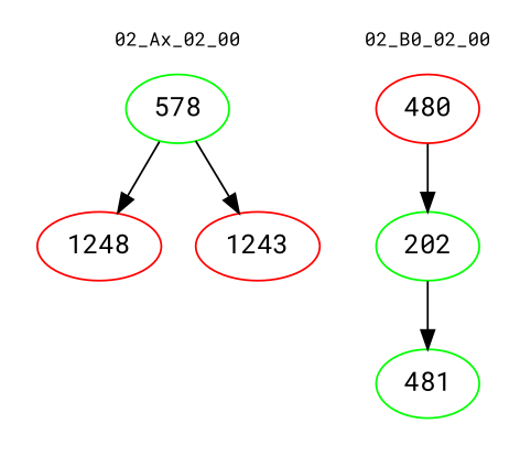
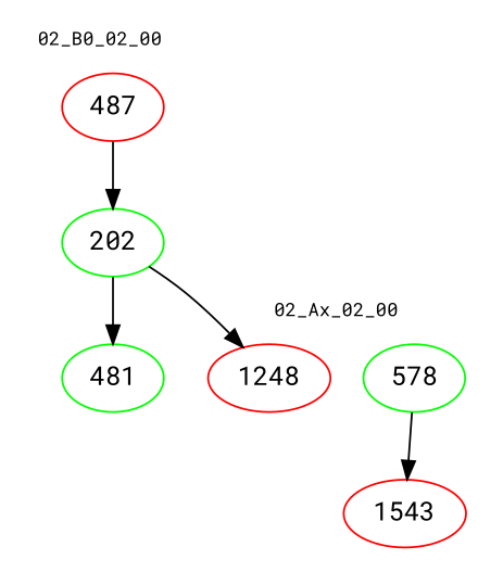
  digraph {
    fontname="Roboto Mono"
    node [color=green fontname="Roboto Mono"]
    edge [color=black fontname="Roboto Mono"]
    n1 [label=578]
    n2 [color=red label=1248]
-   n3 [color=red label=1243]
+   n3 [color=red label=1543]
    n4 [label=202]
-   n5 [color=red label=480]
+   n5 [color=red label=487]
    n6 [label=481]
    subgraph cluster_1 {
      color=white
      fontsize=10
      label="02_Ax_02_00"
      n1
      n2
      n3
    }
    subgraph cluster_2 {
      color=white
      fontsize=10
      label="02_B0_02_00"
      n4
      n5
      n6
    }
-   n1 -> n2
+   n4 -> n2
    n1 -> n3
    n4 -> n6
    n5 -> n4
  }
